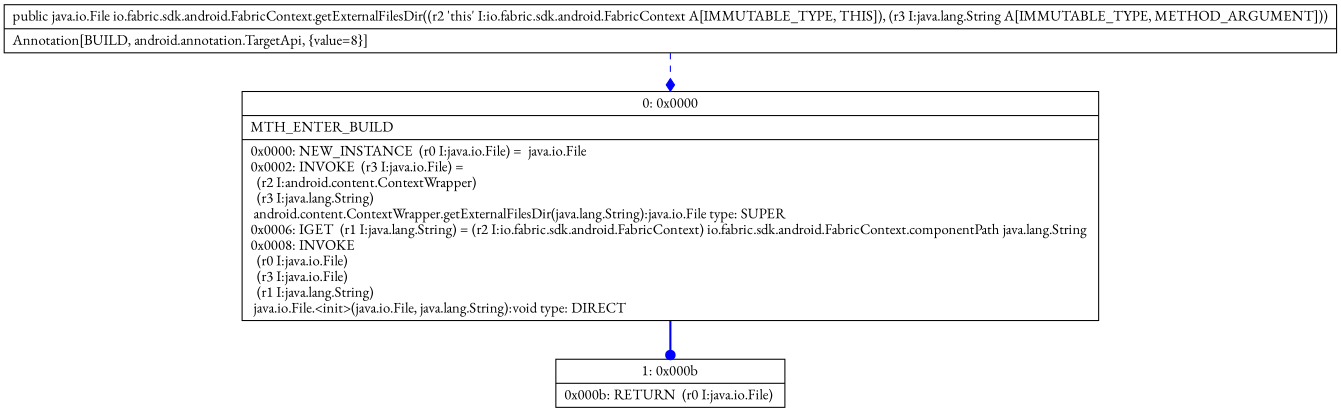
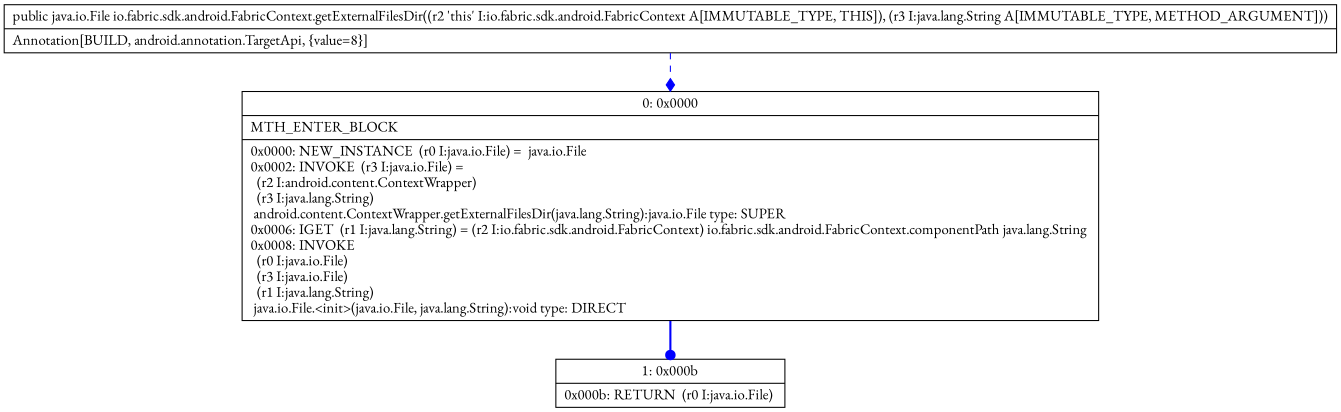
  digraph {
    fontname="EB Garamond"
    node [shape=record fontname="EB Garamond"]
    edge [color=blue fontname="EB Garamond"]
-   n1 [label="{0\:\ 0x0000|MTH_ENTER_BUILD\l|0x0000: NEW_INSTANCE  (r0 I:java.io.File) =  java.io.File \l0x0002: INVOKE  (r3 I:java.io.File) = \l  (r2 I:android.content.ContextWrapper)\l  (r3 I:java.lang.String)\l android.content.ContextWrapper.getExternalFilesDir(java.lang.String):java.io.File type: SUPER \l0x0006: IGET  (r1 I:java.lang.String) = (r2 I:io.fabric.sdk.android.FabricContext) io.fabric.sdk.android.FabricContext.componentPath java.lang.String \l0x0008: INVOKE  \l  (r0 I:java.io.File)\l  (r3 I:java.io.File)\l  (r1 I:java.lang.String)\l java.io.File.\<init\>(java.io.File, java.lang.String):void type: DIRECT \l}"]
+   n1 [label="{0\:\ 0x0000|MTH_ENTER_BLOCK\l|0x0000: NEW_INSTANCE  (r0 I:java.io.File) =  java.io.File \l0x0002: INVOKE  (r3 I:java.io.File) = \l  (r2 I:android.content.ContextWrapper)\l  (r3 I:java.lang.String)\l android.content.ContextWrapper.getExternalFilesDir(java.lang.String):java.io.File type: SUPER \l0x0006: IGET  (r1 I:java.lang.String) = (r2 I:io.fabric.sdk.android.FabricContext) io.fabric.sdk.android.FabricContext.componentPath java.lang.String \l0x0008: INVOKE  \l  (r0 I:java.io.File)\l  (r3 I:java.io.File)\l  (r1 I:java.lang.String)\l java.io.File.\<init\>(java.io.File, java.lang.String):void type: DIRECT \l}"]
    n2 [label="{1\:\ 0x000b|0x000b: RETURN  (r0 I:java.io.File) \l}"]
    n3 [label="{public java.io.File io.fabric.sdk.android.FabricContext.getExternalFilesDir((r2 'this' I:io.fabric.sdk.android.FabricContext A[IMMUTABLE_TYPE, THIS]), (r3 I:java.lang.String A[IMMUTABLE_TYPE, METHOD_ARGUMENT]))  | Annotation[BUILD, android.annotation.TargetApi, \{value=8\}]\l}"]
    n1 -> n2 [style=bold arrowhead=dot]
    n3 -> n1 [style=dashed arrowhead=diamond]
  }
